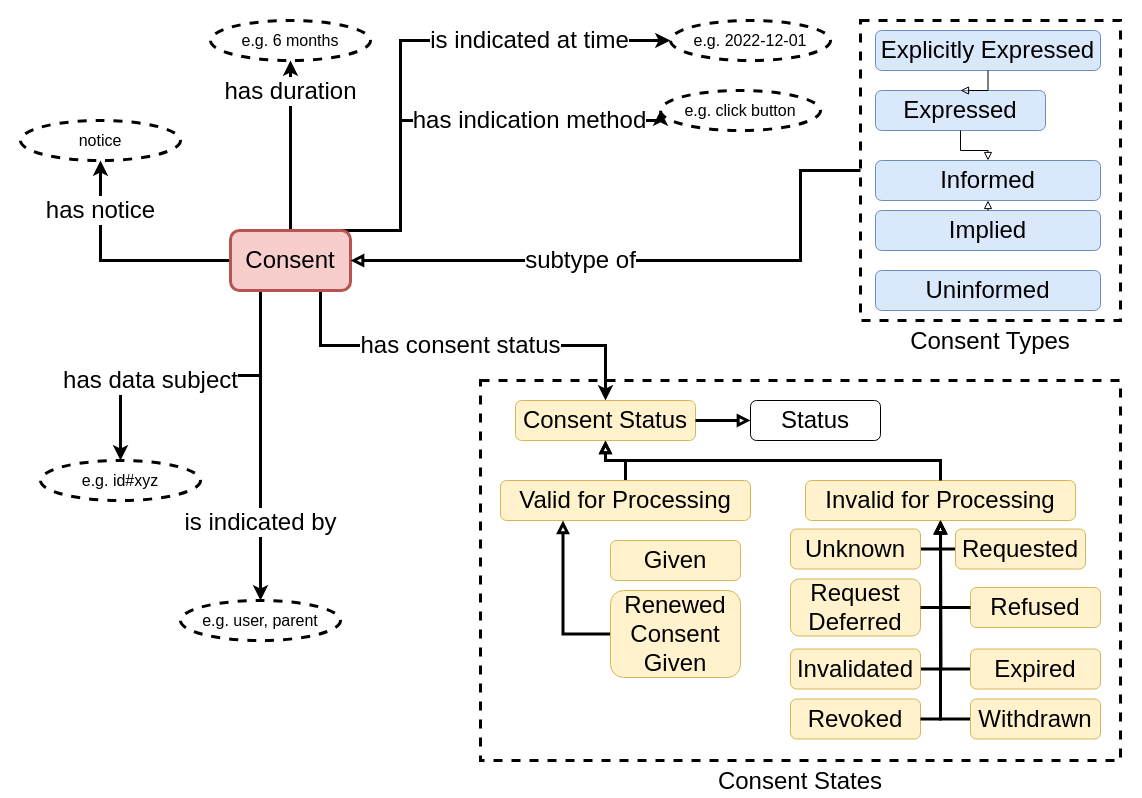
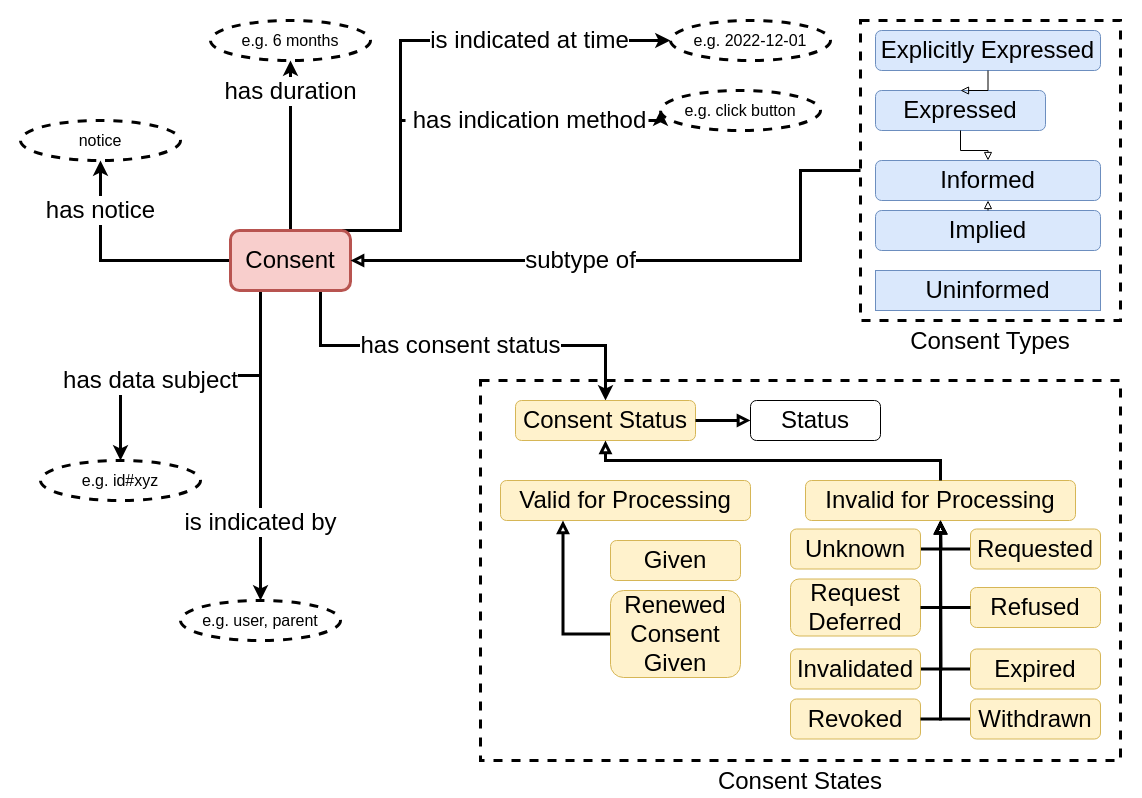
  <mxCell id="0" />
  <mxCell id="1" parent="0" />
  <mxCell id="2" value="" style="group" parent="1" vertex="1" connectable="0"><mxGeometry x="860" y="20" width="260" height="300" as="geometry" /></mxCell>
  <mxCell id="3" value="Consent Types" style="rounded=0;whiteSpace=wrap;html=1;strokeWidth=3;fontSize=24;fillColor=none;dashed=1;verticalAlign=top;labelPosition=center;verticalLabelPosition=bottom;align=center;" parent="2" vertex="1"><mxGeometry width="260" height="300" as="geometry" /></mxCell>
  <mxCell id="4" value="Explicitly Expressed" style="rounded=1;whiteSpace=wrap;html=1;strokeWidth=1;fillColor=#dae8fc;strokeColor=#6c8ebf;fontSize=24;" parent="2" vertex="1"><mxGeometry x="15" y="10" width="225" height="40" as="geometry" /></mxCell>
  <mxCell id="5" value="Expressed" style="rounded=1;whiteSpace=wrap;html=1;strokeWidth=1;fillColor=#dae8fc;strokeColor=#6c8ebf;fontSize=24;" parent="2" vertex="1"><mxGeometry x="15" y="70" width="170" height="40" as="geometry" /></mxCell>
  <mxCell id="6" style="edgeStyle=orthogonalEdgeStyle;rounded=0;orthogonalLoop=1;jettySize=auto;html=1;exitX=0.5;exitY=1;exitDx=0;exitDy=0;fontSize=24;endArrow=block;endFill=0;" parent="2" source="4" target="5" edge="1"><mxGeometry relative="1" as="geometry" /></mxCell>
  <mxCell id="7" value="Implied" style="rounded=1;whiteSpace=wrap;html=1;strokeWidth=1;fillColor=#dae8fc;strokeColor=#6c8ebf;fontSize=24;" parent="2" vertex="1"><mxGeometry x="15" y="190" width="225" height="40" as="geometry" /></mxCell>
  <mxCell id="8" value="Informed" style="rounded=1;whiteSpace=wrap;html=1;strokeWidth=1;fillColor=#dae8fc;strokeColor=#6c8ebf;fontSize=24;" parent="2" vertex="1"><mxGeometry x="15" y="140" width="225" height="40" as="geometry" /></mxCell>
  <mxCell id="9" style="edgeStyle=orthogonalEdgeStyle;rounded=0;orthogonalLoop=1;jettySize=auto;html=1;exitX=0.5;exitY=1;exitDx=0;exitDy=0;entryX=0.5;entryY=0;entryDx=0;entryDy=0;fontSize=24;endArrow=block;endFill=0;" parent="2" source="5" target="8" edge="1"><mxGeometry relative="1" as="geometry" /></mxCell>
  <mxCell id="10" style="edgeStyle=orthogonalEdgeStyle;rounded=0;orthogonalLoop=1;jettySize=auto;html=1;exitX=0.5;exitY=0;exitDx=0;exitDy=0;entryX=0.5;entryY=1;entryDx=0;entryDy=0;fontSize=24;endArrow=block;endFill=0;" parent="2" source="7" target="8" edge="1"><mxGeometry relative="1" as="geometry" /></mxCell>
- <mxCell id="11" value="Uninformed" style="rounded=1;whiteSpace=wrap;html=1;strokeWidth=1;fillColor=#dae8fc;strokeColor=#6c8ebf;fontSize=24;" parent="2" vertex="1"><mxGeometry x="15" y="250" width="225" height="40" as="geometry" /></mxCell>
+ <mxCell id="11" value="Uninformed" style="whiteSpace=wrap;html=1;strokeWidth=1;fillColor=#dae8fc;strokeColor=#6c8ebf;fontSize=24;rounded=0;" parent="2" vertex="1"><mxGeometry x="15" y="250" width="225" height="40" as="geometry" /></mxCell>
  <mxCell id="12" value="has consent status" style="edgeStyle=orthogonalEdgeStyle;rounded=0;orthogonalLoop=1;jettySize=auto;html=1;exitX=0.75;exitY=1;exitDx=0;exitDy=0;fontSize=24;strokeWidth=3;" parent="1" source="19" target="30" edge="1"><mxGeometry x="-0.013" relative="1" as="geometry"><mxPoint x="150" y="160" as="targetPoint" /><mxPoint as="offset" /></mxGeometry></mxCell>
- <mxCell id="13" value="has indication method" style="edgeStyle=orthogonalEdgeStyle;rounded=0;orthogonalLoop=1;jettySize=auto;html=1;exitX=0.5;exitY=0;exitDx=0;exitDy=0;entryX=0;entryY=0.5;entryDx=0;entryDy=0;fontSize=24;strokeWidth=3;" parent="1" source="19" target="53" edge="1"><mxGeometry x="0.429" relative="1" as="geometry"><Array as="points"><mxPoint x="400" y="230" /><mxPoint x="400" y="120" /></Array><mxPoint x="-1" as="offset" /></mxGeometry></mxCell>
+ <mxCell id="13" value="has indication method" style="edgeStyle=orthogonalEdgeStyle;rounded=0;orthogonalLoop=1;jettySize=auto;html=1;exitX=0.5;exitY=0;exitDx=0;exitDy=0;entryX=0;entryY=0.5;entryDx=0;entryDy=0;fontSize=24;strokeWidth=3;dashed=1;" parent="1" source="19" target="53" edge="1"><mxGeometry x="0.429" relative="1" as="geometry"><Array as="points"><mxPoint x="400" y="230" /><mxPoint x="400" y="120" /></Array><mxPoint x="-1" as="offset" /></mxGeometry></mxCell>
  <mxCell id="14" value="is indicated at time" style="edgeStyle=orthogonalEdgeStyle;rounded=0;orthogonalLoop=1;jettySize=auto;html=1;exitX=0.5;exitY=0;exitDx=0;exitDy=0;entryX=0;entryY=0.5;entryDx=0;entryDy=0;fontSize=24;strokeWidth=3;" parent="1" source="19" target="54" edge="1"><mxGeometry x="0.509" relative="1" as="geometry"><Array as="points"><mxPoint x="400" y="230" /><mxPoint x="400" y="40" /></Array><mxPoint x="-1" as="offset" /></mxGeometry></mxCell>
  <mxCell id="15" value="has notice" style="edgeStyle=orthogonalEdgeStyle;rounded=0;orthogonalLoop=1;jettySize=auto;html=1;exitX=0;exitY=0.5;exitDx=0;exitDy=0;entryX=0.5;entryY=1;entryDx=0;entryDy=0;fontSize=24;strokeWidth=3;" parent="1" source="19" target="55" edge="1"><mxGeometry x="0.565" relative="1" as="geometry"><mxPoint as="offset" /></mxGeometry></mxCell>
  <mxCell id="16" value="has duration" style="edgeStyle=orthogonalEdgeStyle;rounded=0;orthogonalLoop=1;jettySize=auto;html=1;exitX=0.5;exitY=0;exitDx=0;exitDy=0;entryX=0.5;entryY=1;entryDx=0;entryDy=0;fontSize=24;strokeWidth=3;" parent="1" source="19" target="56" edge="1"><mxGeometry x="0.63" relative="1" as="geometry"><mxPoint as="offset" /></mxGeometry></mxCell>
  <mxCell id="17" value="is indicated by" style="edgeStyle=orthogonalEdgeStyle;rounded=0;orthogonalLoop=1;jettySize=auto;html=1;exitX=0.25;exitY=1;exitDx=0;exitDy=0;fontSize=24;strokeWidth=3;" parent="1" source="19" target="57" edge="1"><mxGeometry x="0.5" relative="1" as="geometry"><mxPoint y="-1" as="offset" /></mxGeometry></mxCell>
  <mxCell id="18" value="has data subject" style="edgeStyle=orthogonalEdgeStyle;rounded=0;orthogonalLoop=1;jettySize=auto;html=1;exitX=0.25;exitY=1;exitDx=0;exitDy=0;entryX=0.5;entryY=0;entryDx=0;entryDy=0;fontSize=24;strokeWidth=3;" parent="1" source="19" target="58" edge="1"><mxGeometry x="0.259" y="5" relative="1" as="geometry"><mxPoint as="offset" /></mxGeometry></mxCell>
  <mxCell id="19" value="Consent" style="rounded=1;whiteSpace=wrap;html=1;strokeWidth=3;fillColor=#f8cecc;strokeColor=#b85450;fontSize=24;" parent="1" vertex="1"><mxGeometry x="230" y="230" width="120" height="60" as="geometry" /></mxCell>
  <mxCell id="20" value="subtype of" style="edgeStyle=orthogonalEdgeStyle;rounded=0;orthogonalLoop=1;jettySize=auto;html=1;exitX=0;exitY=0.5;exitDx=0;exitDy=0;entryX=1;entryY=0.5;entryDx=0;entryDy=0;fontSize=24;strokeWidth=3;endArrow=block;endFill=0;" parent="1" source="3" target="19" edge="1"><mxGeometry x="0.233" relative="1" as="geometry"><Array as="points"><mxPoint x="800" y="170" /><mxPoint x="800" y="260" /></Array><mxPoint as="offset" /></mxGeometry></mxCell>
  <mxCell id="21" style="edgeStyle=orthogonalEdgeStyle;rounded=0;orthogonalLoop=1;jettySize=auto;html=1;exitX=0.5;exitY=1;exitDx=0;exitDy=0;fontSize=24;" parent="1" edge="1"><mxGeometry relative="1" as="geometry"><mxPoint x="333.824" y="248.667" as="targetPoint" /></mxGeometry></mxCell>
  <mxCell id="22" style="edgeStyle=orthogonalEdgeStyle;rounded=0;orthogonalLoop=1;jettySize=auto;html=1;exitX=0.5;exitY=1;exitDx=0;exitDy=0;entryX=0.5;entryY=0;entryDx=0;entryDy=0;fontSize=24;" parent="1" edge="1"><mxGeometry relative="1" as="geometry"><mxPoint x="333.846" y="324.667" as="targetPoint" /></mxGeometry></mxCell>
  <mxCell id="23" value="" style="group" parent="1" vertex="1" connectable="0"><mxGeometry x="480" y="380" width="640" height="380" as="geometry" /></mxCell>
  <mxCell id="24" value="Consent States" style="rounded=0;whiteSpace=wrap;html=1;strokeWidth=3;fontSize=24;fillColor=none;dashed=1;verticalAlign=top;labelPosition=center;verticalLabelPosition=bottom;align=center;" parent="23" vertex="1"><mxGeometry width="640" height="380" as="geometry" /></mxCell>
  <mxCell id="25" value="Given" style="rounded=1;whiteSpace=wrap;html=1;strokeWidth=1;fillColor=#fff2cc;strokeColor=#d6b656;fontSize=24;" parent="23" vertex="1"><mxGeometry x="130" y="160" width="130" height="40" as="geometry" /></mxCell>
- <mxCell id="26" style="edgeStyle=orthogonalEdgeStyle;rounded=0;orthogonalLoop=1;jettySize=auto;html=1;exitX=0.5;exitY=0;exitDx=0;exitDy=0;entryX=0.5;entryY=1;entryDx=0;entryDy=0;strokeWidth=3;endArrow=block;endFill=0;" edge="1" parent="23" source="27" target="30"><mxGeometry relative="1" as="geometry" /></mxCell>
  <mxCell id="27" value="Valid for Processing" style="rounded=1;whiteSpace=wrap;html=1;strokeWidth=1;fillColor=#fff2cc;strokeColor=#d6b656;fontSize=24;" parent="23" vertex="1"><mxGeometry x="20" y="100" width="250" height="40" as="geometry" /></mxCell>
  <mxCell id="28" style="edgeStyle=orthogonalEdgeStyle;rounded=0;orthogonalLoop=1;jettySize=auto;html=1;exitX=0;exitY=0.5;exitDx=0;exitDy=0;entryX=0.25;entryY=1;entryDx=0;entryDy=0;fontSize=24;strokeWidth=3;endArrow=block;endFill=0;" parent="23" source="29" target="27" edge="1"><mxGeometry relative="1" as="geometry" /></mxCell>
  <mxCell id="29" value="Renewed Consent Given" style="rounded=1;whiteSpace=wrap;html=1;strokeWidth=1;fillColor=#fff2cc;strokeColor=#d6b656;fontSize=24;" parent="23" vertex="1"><mxGeometry x="130" y="210" width="130" height="87" as="geometry" /></mxCell>
  <mxCell id="30" value="Consent Status" style="rounded=1;whiteSpace=wrap;html=1;strokeWidth=1;fillColor=#fff2cc;strokeColor=#d6b656;fontSize=24;" parent="23" vertex="1"><mxGeometry x="35" y="20" width="180" height="40" as="geometry" /></mxCell>
  <mxCell id="31" value="Status" style="rounded=1;whiteSpace=wrap;html=1;strokeWidth=1;fontSize=24;" parent="23" vertex="1"><mxGeometry x="270" y="20" width="130" height="40" as="geometry" /></mxCell>
  <mxCell id="32" style="edgeStyle=orthogonalEdgeStyle;rounded=0;orthogonalLoop=1;jettySize=auto;html=1;exitX=1;exitY=0.5;exitDx=0;exitDy=0;entryX=0;entryY=0.5;entryDx=0;entryDy=0;fontSize=24;strokeWidth=3;endArrow=block;endFill=0;" parent="23" source="30" target="31" edge="1"><mxGeometry relative="1" as="geometry" /></mxCell>
  <mxCell id="33" value="" style="group" parent="23" vertex="1" connectable="0"><mxGeometry x="310" y="100" width="310" height="258.5" as="geometry" /></mxCell>
  <mxCell id="34" style="edgeStyle=orthogonalEdgeStyle;rounded=0;orthogonalLoop=1;jettySize=auto;html=1;exitX=0;exitY=0.5;exitDx=0;exitDy=0;entryX=0.5;entryY=1;entryDx=0;entryDy=0;strokeWidth=3;endArrow=block;endFill=0;" edge="1" parent="33" source="35" target="43"><mxGeometry relative="1" as="geometry" /></mxCell>
  <mxCell id="35" value="Expired" style="rounded=1;whiteSpace=wrap;html=1;strokeWidth=1;fillColor=#fff2cc;strokeColor=#d6b656;fontSize=24;" parent="33" vertex="1"><mxGeometry x="180" y="168.5" width="130" height="40" as="geometry" /></mxCell>
  <mxCell id="36" style="edgeStyle=orthogonalEdgeStyle;rounded=0;orthogonalLoop=1;jettySize=auto;html=1;exitX=1;exitY=0.5;exitDx=0;exitDy=0;fontSize=24;strokeWidth=3;endArrow=block;endFill=0;" parent="33" source="37" edge="1"><mxGeometry relative="1" as="geometry"><mxPoint x="150" y="40" as="targetPoint" /></mxGeometry></mxCell>
  <mxCell id="37" value="Invalidated" style="rounded=1;whiteSpace=wrap;html=1;strokeWidth=1;fillColor=#fff2cc;strokeColor=#d6b656;fontSize=24;" parent="33" vertex="1"><mxGeometry y="168.5" width="130" height="40" as="geometry" /></mxCell>
  <mxCell id="38" value="Refused" style="rounded=1;whiteSpace=wrap;html=1;strokeWidth=1;fillColor=#fff2cc;strokeColor=#d6b656;fontSize=24;" parent="33" vertex="1"><mxGeometry x="180" y="107" width="130" height="40" as="geometry" /></mxCell>
  <mxCell id="39" value="Request Deferred" style="rounded=1;whiteSpace=wrap;html=1;strokeWidth=1;fillColor=#fff2cc;strokeColor=#d6b656;fontSize=24;" parent="33" vertex="1"><mxGeometry y="98.5" width="130" height="57" as="geometry" /></mxCell>
  <mxCell id="40" style="edgeStyle=orthogonalEdgeStyle;rounded=0;orthogonalLoop=1;jettySize=auto;html=1;exitX=0;exitY=0.5;exitDx=0;exitDy=0;fontSize=24;strokeWidth=3;endArrow=block;endFill=0;" parent="33" source="41" edge="1"><mxGeometry relative="1" as="geometry"><mxPoint x="150" y="40" as="targetPoint" /></mxGeometry></mxCell>
- <mxCell id="41" value="Requested" style="rounded=1;whiteSpace=wrap;html=1;strokeWidth=1;fillColor=#fff2cc;strokeColor=#d6b656;fontSize=24;" parent="33" vertex="1"><mxGeometry x="165" y="48.5" width="130" height="40" as="geometry" /></mxCell>
+ <mxCell id="41" value="Requested" style="rounded=1;whiteSpace=wrap;html=1;strokeWidth=1;fillColor=#fff2cc;strokeColor=#d6b656;fontSize=24;" parent="33" vertex="1"><mxGeometry x="180" y="48.5" width="130" height="40" as="geometry" /></mxCell>
  <mxCell id="42" value="Revoked" style="rounded=1;whiteSpace=wrap;html=1;strokeWidth=1;fillColor=#fff2cc;strokeColor=#d6b656;fontSize=24;" parent="33" vertex="1"><mxGeometry y="218.5" width="130" height="40" as="geometry" /></mxCell>
  <mxCell id="43" value="Invalid for Processing" style="rounded=1;whiteSpace=wrap;html=1;strokeWidth=1;fillColor=#fff2cc;strokeColor=#d6b656;fontSize=24;" parent="33" vertex="1"><mxGeometry x="15" width="270" height="40" as="geometry" /></mxCell>
  <mxCell id="44" style="edgeStyle=orthogonalEdgeStyle;rounded=0;orthogonalLoop=1;jettySize=auto;html=1;exitX=0;exitY=0.5;exitDx=0;exitDy=0;fontSize=24;strokeWidth=3;endArrow=block;endFill=0;" parent="33" source="38" target="43" edge="1"><mxGeometry relative="1" as="geometry" /></mxCell>
  <mxCell id="45" style="edgeStyle=orthogonalEdgeStyle;rounded=0;orthogonalLoop=1;jettySize=auto;html=1;exitX=1;exitY=0.5;exitDx=0;exitDy=0;entryX=0.5;entryY=1;entryDx=0;entryDy=0;fontSize=24;strokeWidth=3;endArrow=block;endFill=0;" parent="33" source="39" target="43" edge="1"><mxGeometry relative="1" as="geometry" /></mxCell>
  <mxCell id="46" style="edgeStyle=orthogonalEdgeStyle;rounded=0;orthogonalLoop=1;jettySize=auto;html=1;exitX=1;exitY=0.5;exitDx=0;exitDy=0;entryX=0.5;entryY=1;entryDx=0;entryDy=0;fontSize=24;strokeWidth=3;endArrow=block;endFill=0;" parent="33" source="42" target="43" edge="1"><mxGeometry relative="1" as="geometry" /></mxCell>
  <mxCell id="47" style="edgeStyle=orthogonalEdgeStyle;rounded=0;orthogonalLoop=1;jettySize=auto;html=1;exitX=1;exitY=0.5;exitDx=0;exitDy=0;entryX=0.5;entryY=1;entryDx=0;entryDy=0;fontSize=24;strokeWidth=3;endArrow=block;endFill=0;" parent="33" source="48" target="43" edge="1"><mxGeometry relative="1" as="geometry" /></mxCell>
  <mxCell id="48" value="Unknown" style="rounded=1;whiteSpace=wrap;html=1;strokeWidth=1;fillColor=#fff2cc;strokeColor=#d6b656;fontSize=24;" parent="33" vertex="1"><mxGeometry y="48.5" width="130" height="40" as="geometry" /></mxCell>
  <mxCell id="49" style="edgeStyle=orthogonalEdgeStyle;rounded=0;orthogonalLoop=1;jettySize=auto;html=1;exitX=0;exitY=0.5;exitDx=0;exitDy=0;entryX=0.5;entryY=1;entryDx=0;entryDy=0;fontSize=24;strokeWidth=3;endArrow=block;endFill=0;" parent="33" source="50" target="43" edge="1"><mxGeometry relative="1" as="geometry" /></mxCell>
  <mxCell id="50" value="Withdrawn" style="rounded=1;whiteSpace=wrap;html=1;strokeWidth=1;fillColor=#fff2cc;strokeColor=#d6b656;fontSize=24;" parent="33" vertex="1"><mxGeometry x="180" y="218.5" width="130" height="40" as="geometry" /></mxCell>
  <mxCell id="51" style="edgeStyle=orthogonalEdgeStyle;rounded=0;orthogonalLoop=1;jettySize=auto;html=1;exitX=0.5;exitY=0;exitDx=0;exitDy=0;entryX=0.5;entryY=1;entryDx=0;entryDy=0;strokeWidth=3;endArrow=block;endFill=0;" edge="1" parent="23" source="43" target="30"><mxGeometry relative="1" as="geometry" /></mxCell>
  <mxCell id="52" style="edgeStyle=orthogonalEdgeStyle;rounded=0;orthogonalLoop=1;jettySize=auto;html=1;exitX=0.5;exitY=0;exitDx=0;exitDy=0;entryX=0.5;entryY=1;entryDx=0;entryDy=0;fontSize=24;" parent="1" edge="1"><mxGeometry relative="1" as="geometry"><mxPoint x="333.846" y="400.667" as="sourcePoint" /></mxGeometry></mxCell>
  <mxCell id="53" value="e.g. click button" style="ellipse;whiteSpace=wrap;html=1;dashed=1;strokeWidth=3;fontSize=16;fillColor=none;" parent="1" vertex="1"><mxGeometry x="660" y="90" width="160" height="40" as="geometry" /></mxCell>
  <mxCell id="54" value="e.g. 2022-12-01" style="ellipse;whiteSpace=wrap;html=1;dashed=1;strokeWidth=3;fontSize=16;fillColor=none;" parent="1" vertex="1"><mxGeometry x="670" y="20" width="160" height="40" as="geometry" /></mxCell>
  <mxCell id="55" value="notice" style="ellipse;whiteSpace=wrap;html=1;dashed=1;strokeWidth=3;fontSize=16;fillColor=none;" parent="1" vertex="1"><mxGeometry x="20" y="120" width="160" height="40" as="geometry" /></mxCell>
  <mxCell id="56" value="e.g. 6 months" style="ellipse;whiteSpace=wrap;html=1;dashed=1;strokeWidth=3;fontSize=16;fillColor=none;" parent="1" vertex="1"><mxGeometry x="210" y="20" width="160" height="40" as="geometry" /></mxCell>
  <mxCell id="57" value="e.g. user, parent" style="ellipse;whiteSpace=wrap;html=1;dashed=1;strokeWidth=3;fontSize=16;fillColor=none;" parent="1" vertex="1"><mxGeometry x="180" y="600" width="160" height="40" as="geometry" /></mxCell>
  <mxCell id="58" value="e.g. id#xyz" style="ellipse;whiteSpace=wrap;html=1;dashed=1;strokeWidth=3;fontSize=16;fillColor=none;" parent="1" vertex="1"><mxGeometry x="40" y="460" width="160" height="40" as="geometry" /></mxCell>
